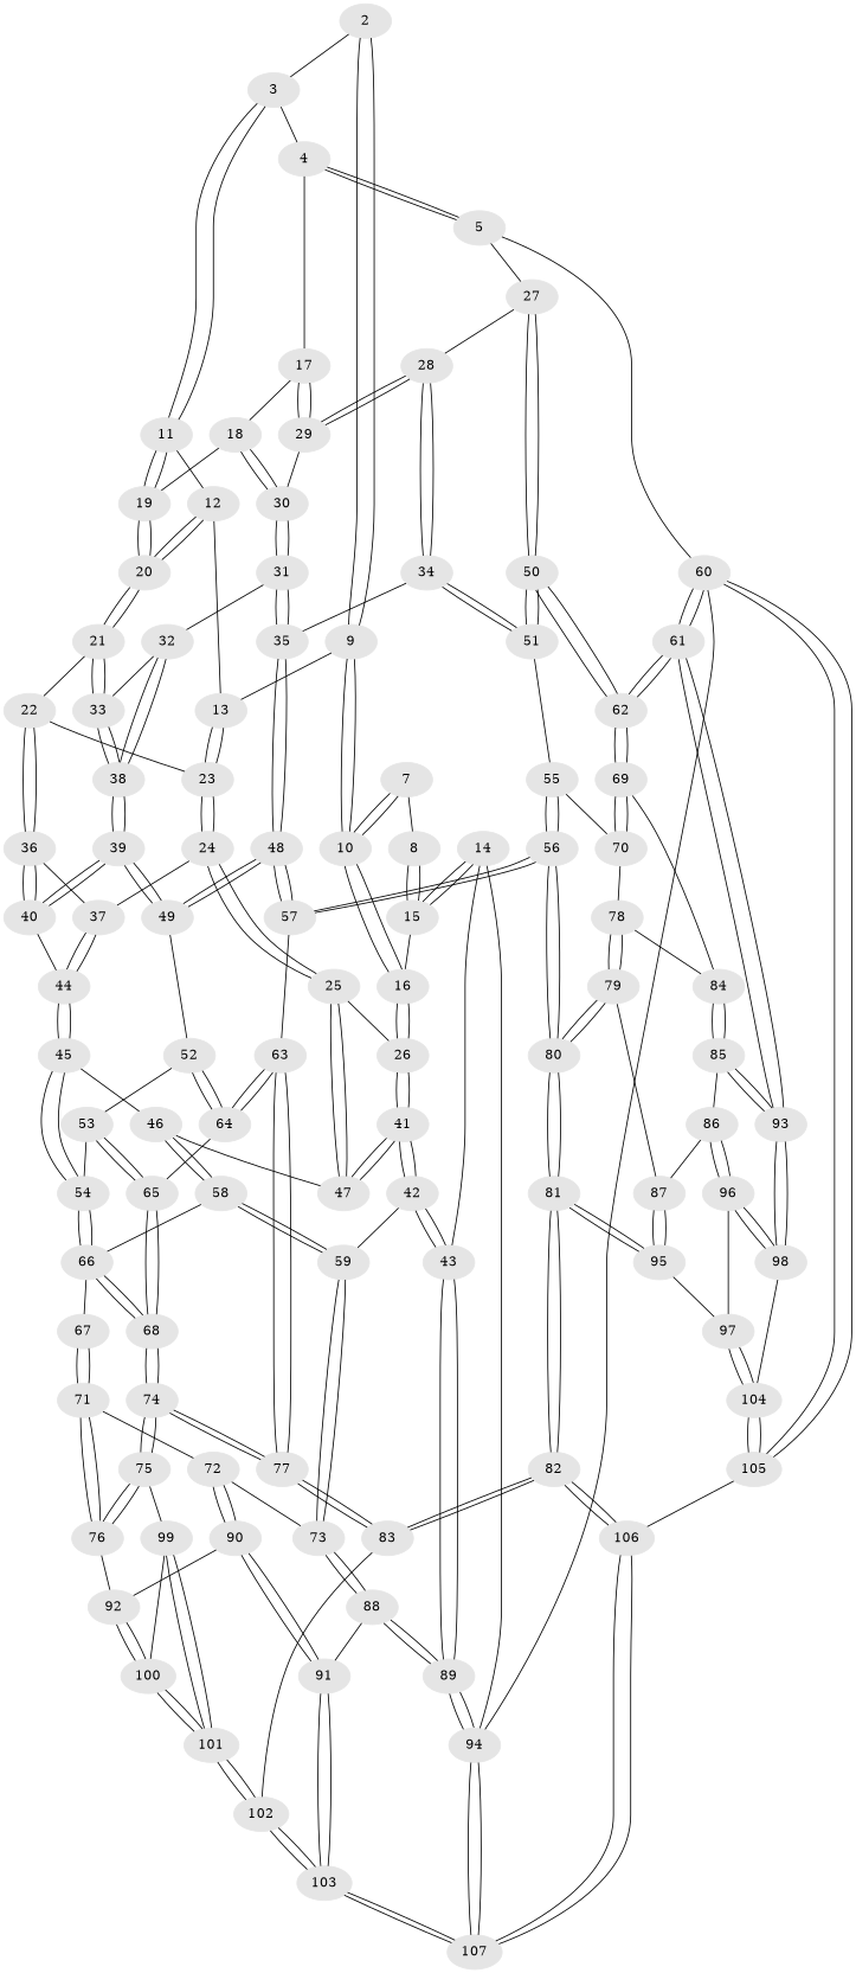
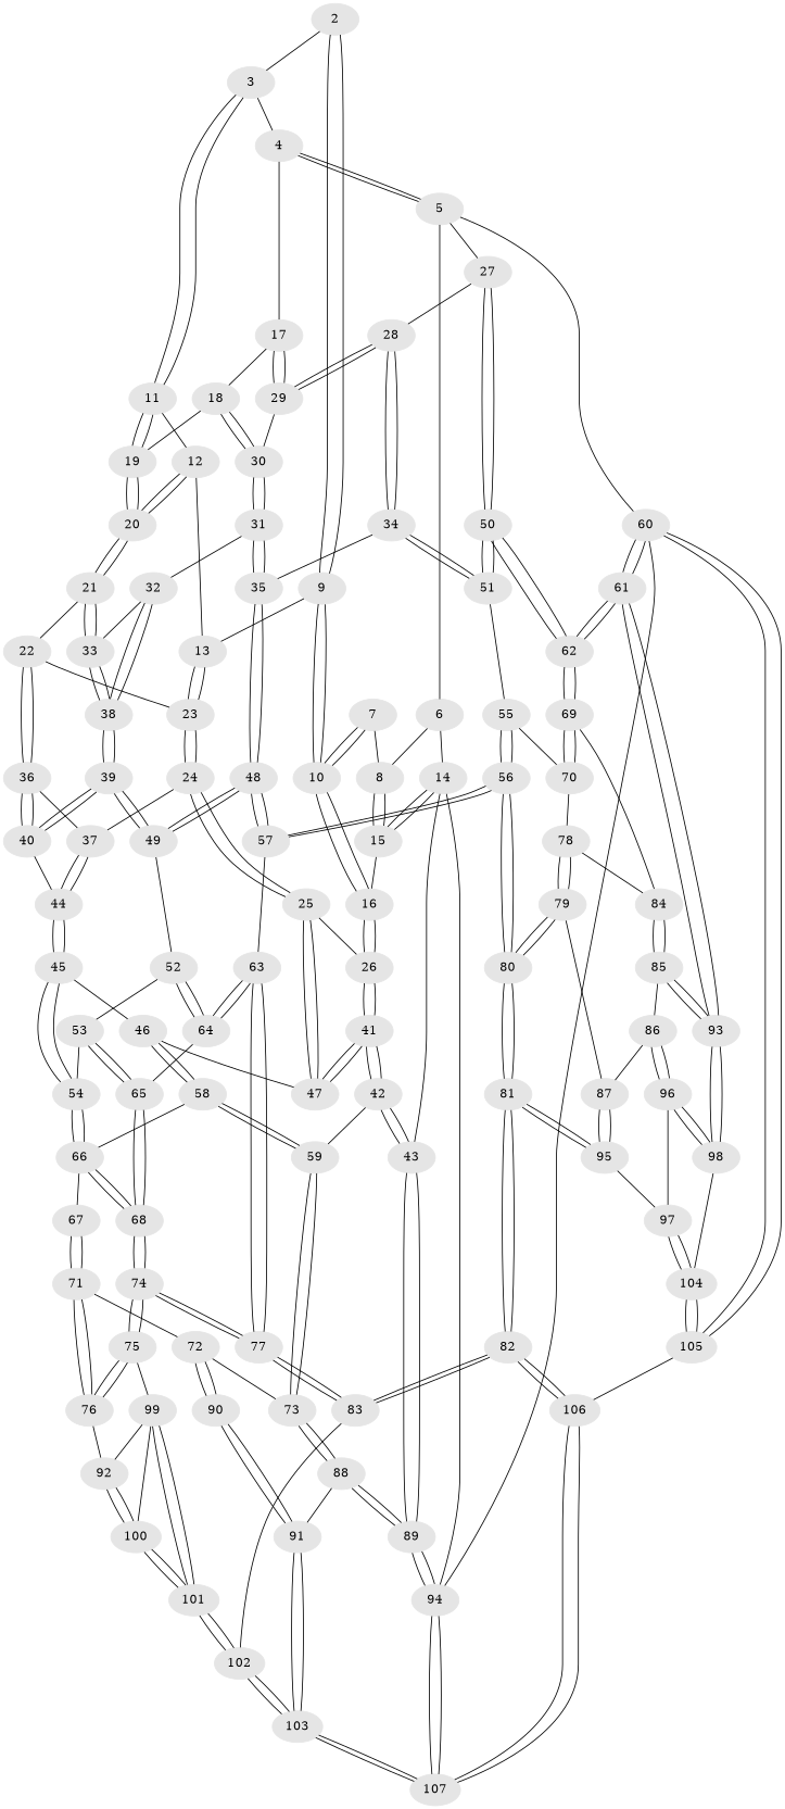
  graph {
    node [color=gray90 style=filled]
    2
    3
    9
    7
    8
    10
    4
    11
    13
    5
    17
    12
    19
+   6
    27
    60
    18
    29
    14
    28
    50
    94
    61
    105
    15
    43
    16
    23
    26
    20
    21
    24
    89
    107
    41
    30
    31
    22
    33
    36
    38
    37
    40
    25
    47
    44
    42
    34
    51
    62
    35
    32
    48
    39
    55
    49
    57
    45
    52
    59
    73
    46
    54
    58
    66
    63
    53
    64
    69
    56
    70
    65
    68
    67
    80
    78
    81
    77
    71
    88
    93
    106
    98
    84
    83
    74
    72
    76
    75
    85
    79
    90
    92
    91
    99
    100
    101
    102
    87
    95
    82
    97
    103
    86
    96
    104
    2 -- 3
    2 -- 9
    2 -- 9
    3 -- 4
    3 -- 11
    3 -- 11
    9 -- 10
    9 -- 10
    9 -- 13
    7 -- 8
    7 -- 10
    7 -- 10
    8 -- 15
    8 -- 15
    10 -- 16
    10 -- 16
    4 -- 5
    4 -- 5
    4 -- 17
    11 -- 12
    11 -- 19
    11 -- 19
    13 -- 23
    13 -- 23
+   5 -- 6
    5 -- 27
    5 -- 60
    17 -- 18
    17 -- 29
    17 -- 29
    12 -- 13
    12 -- 20
    12 -- 20
    19 -- 20
    19 -- 20
+   6 -- 8
+   6 -- 14
    27 -- 28
    27 -- 50
    27 -- 50
    60 -- 94
    60 -- 61
    60 -- 61
    60 -- 105
    60 -- 105
    18 -- 19
    18 -- 30
    18 -- 30
    29 -- 30
    14 -- 94
    14 -- 15
    14 -- 15
    14 -- 43
    28 -- 29
    28 -- 29
    28 -- 34
    28 -- 34
    50 -- 51
    50 -- 51
    50 -- 62
    50 -- 62
    94 -- 107
    94 -- 107
    61 -- 62
    61 -- 62
    61 -- 93
    61 -- 93
    105 -- 106
    15 -- 16
    43 -- 89
    43 -- 89
    16 -- 26
    16 -- 26
    23 -- 24
    23 -- 24
    26 -- 41
    26 -- 41
    20 -- 21
    20 -- 21
    21 -- 22
    21 -- 33
    21 -- 33
    24 -- 37
    24 -- 25
    24 -- 25
    89 -- 94
    89 -- 94
    41 -- 47
    41 -- 47
    41 -- 42
    41 -- 42
    30 -- 31
    30 -- 31
    31 -- 35
    31 -- 35
    31 -- 32
    22 -- 23
    22 -- 36
    22 -- 36
    33 -- 38
    33 -- 38
    36 -- 37
    36 -- 40
    36 -- 40
    38 -- 39
    38 -- 39
    37 -- 44
    37 -- 44
    40 -- 44
    25 -- 26
    25 -- 47
    25 -- 47
    44 -- 45
    44 -- 45
    42 -- 43
    42 -- 43
    42 -- 59
    34 -- 51
    34 -- 51
    34 -- 35
    51 -- 55
    62 -- 69
    62 -- 69
    35 -- 48
    35 -- 48
    32 -- 33
    32 -- 38
    32 -- 38
    48 -- 49
    48 -- 49
    48 -- 57
    48 -- 57
    39 -- 40
    39 -- 40
    39 -- 49
    39 -- 49
    55 -- 56
    55 -- 56
    55 -- 70
    49 -- 52
    57 -- 63
    45 -- 46
    45 -- 54
    45 -- 54
    52 -- 53
    52 -- 64
    52 -- 64
    59 -- 73
    59 -- 73
    73 -- 88
    73 -- 88
    46 -- 47
    46 -- 58
    46 -- 58
    54 -- 66
    54 -- 66
    58 -- 59
    58 -- 59
    58 -- 66
    66 -- 68
    66 -- 68
    66 -- 67
    63 -- 64
    63 -- 64
    63 -- 77
    63 -- 77
    53 -- 54
    53 -- 65
    53 -- 65
    64 -- 65
    69 -- 70
    69 -- 70
    69 -- 84
    56 -- 57
    56 -- 57
    56 -- 80
    56 -- 80
    70 -- 78
    65 -- 68
    65 -- 68
    68 -- 74
    68 -- 74
    67 -- 71
    67 -- 71
    80 -- 81
    80 -- 81
    78 -- 84
    78 -- 79
    78 -- 79
    81 -- 95
    81 -- 95
    81 -- 82
    81 -- 82
    77 -- 83
    77 -- 83
    71 -- 72
    71 -- 76
    71 -- 76
    88 -- 89
    88 -- 89
    88 -- 91
    93 -- 98
    93 -- 98
    106 -- 107
    106 -- 107
    98 -- 104
    84 -- 85
    84 -- 85
    83 -- 102
    74 -- 77
    74 -- 77
    74 -- 75
    74 -- 75
    72 -- 73
    72 -- 90
    72 -- 90
    76 -- 92
    75 -- 76
    75 -- 76
    75 -- 99
    85 -- 93
    85 -- 93
    85 -- 86
    79 -- 80
    79 -- 80
    79 -- 87
-   90 -- 92
+   99 -- 92
    90 -- 91
    90 -- 91
    92 -- 100
    92 -- 100
    91 -- 103
    91 -- 103
    99 -- 100
    99 -- 101
    99 -- 101
    100 -- 101
    100 -- 101
    101 -- 102
    101 -- 102
    102 -- 103
    102 -- 103
    87 -- 95
    87 -- 95
    95 -- 97
    82 -- 106
    82 -- 106
    82 -- 83
    82 -- 83
    97 -- 104
    97 -- 104
    103 -- 107
    103 -- 107
    86 -- 87
    86 -- 96
    86 -- 96
    96 -- 98
    96 -- 98
    96 -- 97
    104 -- 105
    104 -- 105
  }
